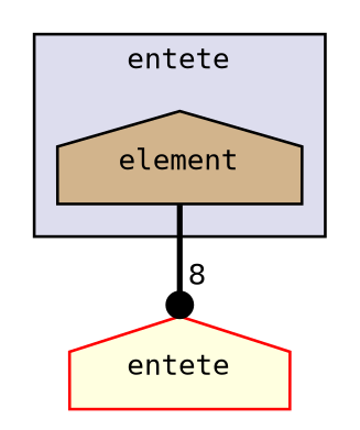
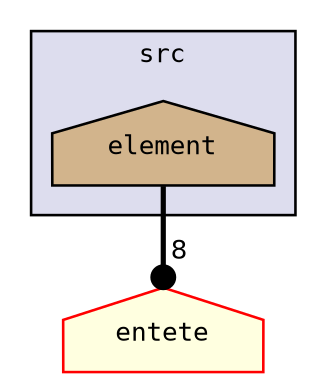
  digraph {
    compound=true
    fontname="DejaVu Sans Mono"
    node [fontname="DejaVu Sans Mono" fontsize=10 shape=house style=filled]
    n1 [fillcolor=tan label=element pencolor=black]
    n2 [color=red fillcolor=lightyellow label=entete]
    subgraph cluster_1 {
      bgcolor="#ddddee"
      fontsize=10
-     label=entete
+     label=src
      pencolor=black
      n1
    }
    n1 -> n2 [headlabel=8 labeldistance=1.5 labelfontname=Helvetica labelfontsize=10 style=bold arrowhead=dot fontname="DejaVu Sans Mono"]
  }
